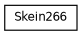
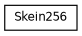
  digraph {
    rankdir=LR
-   n1 [color=black fillcolor=white fontname=Helvetica fontsize=10 height=0.2 label=Skein266 shape=record style=filled width=0.4]
+   n1 [color=black fillcolor=white fontname=Helvetica fontsize=10 height=0.2 label=Skein256 shape=record style=filled width=0.4]
  }
